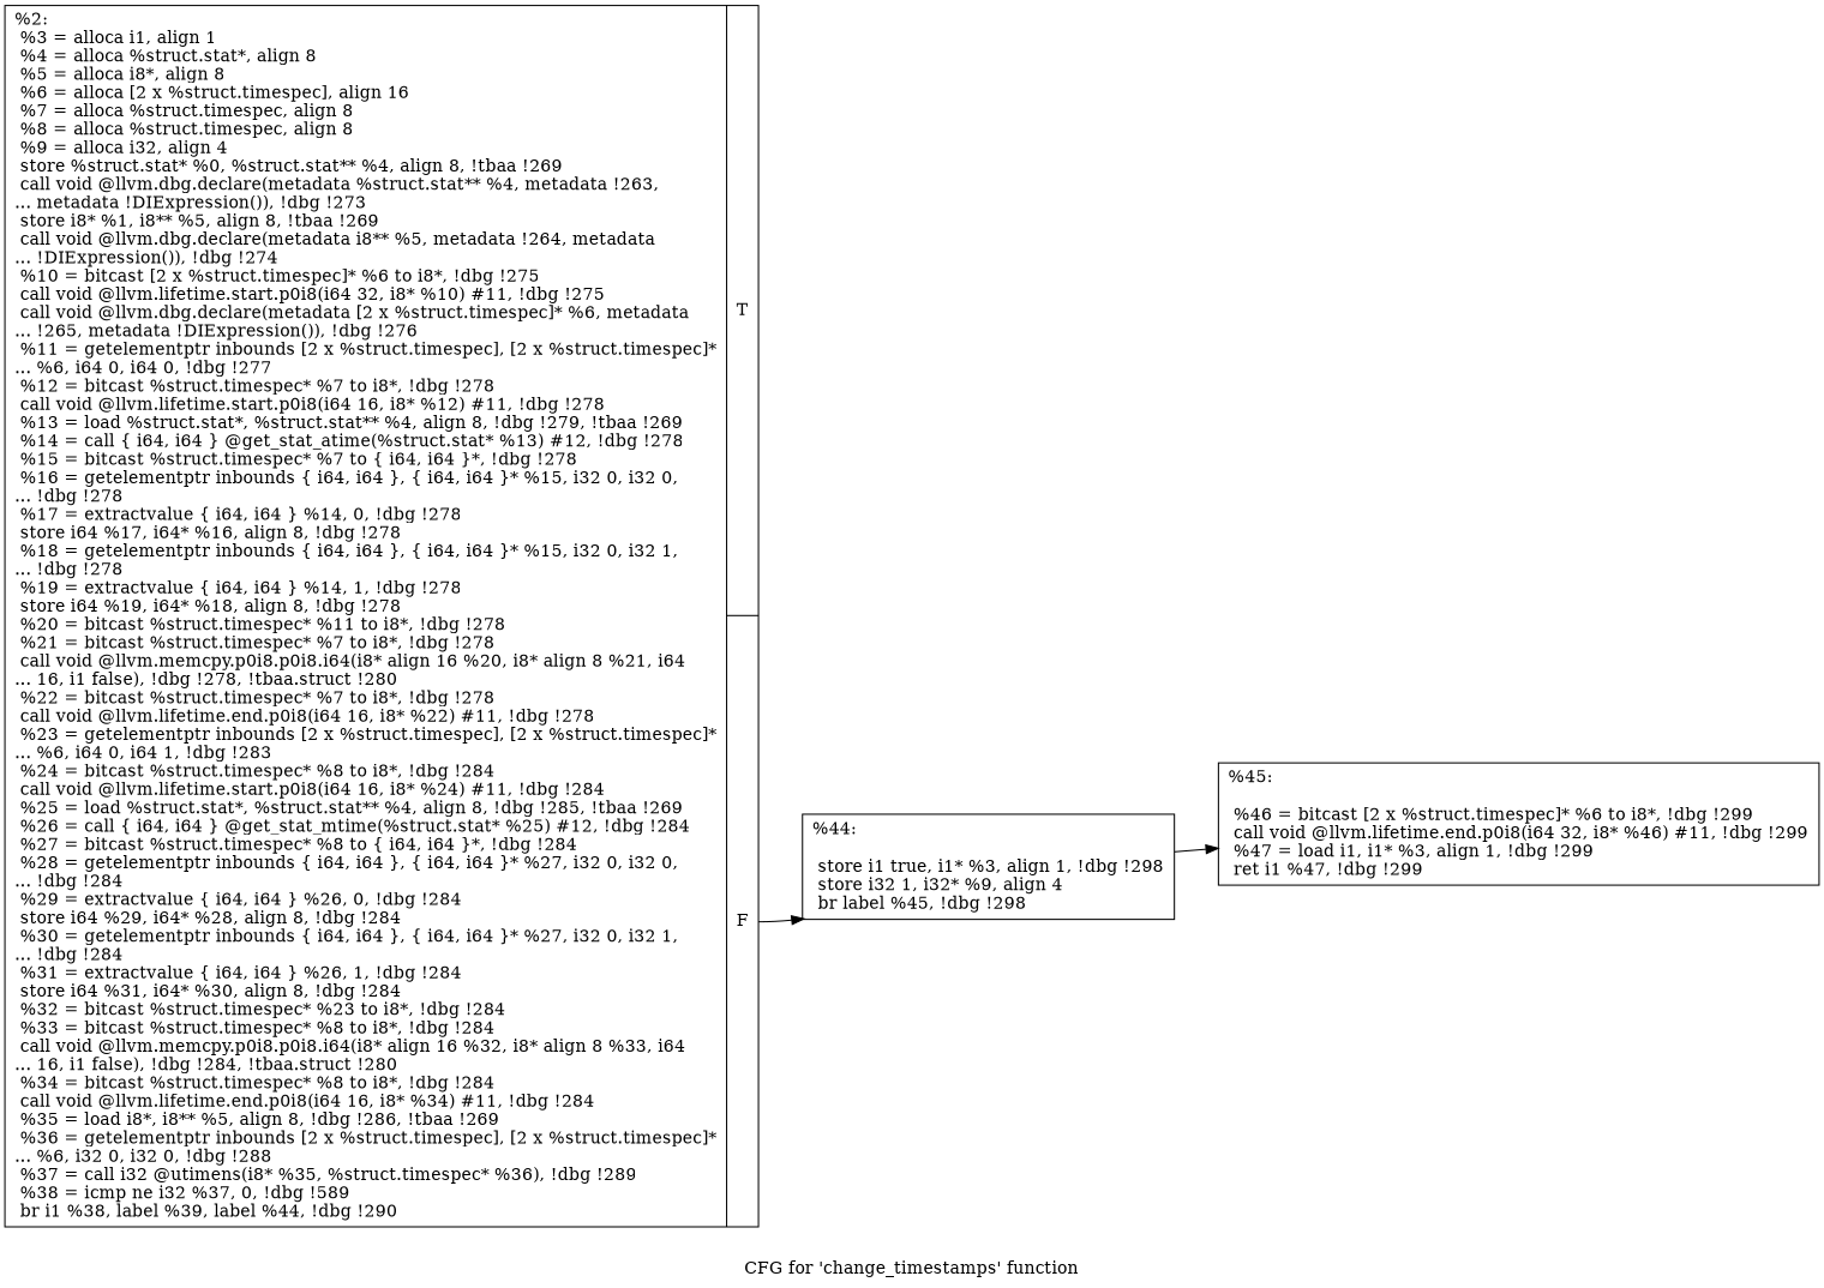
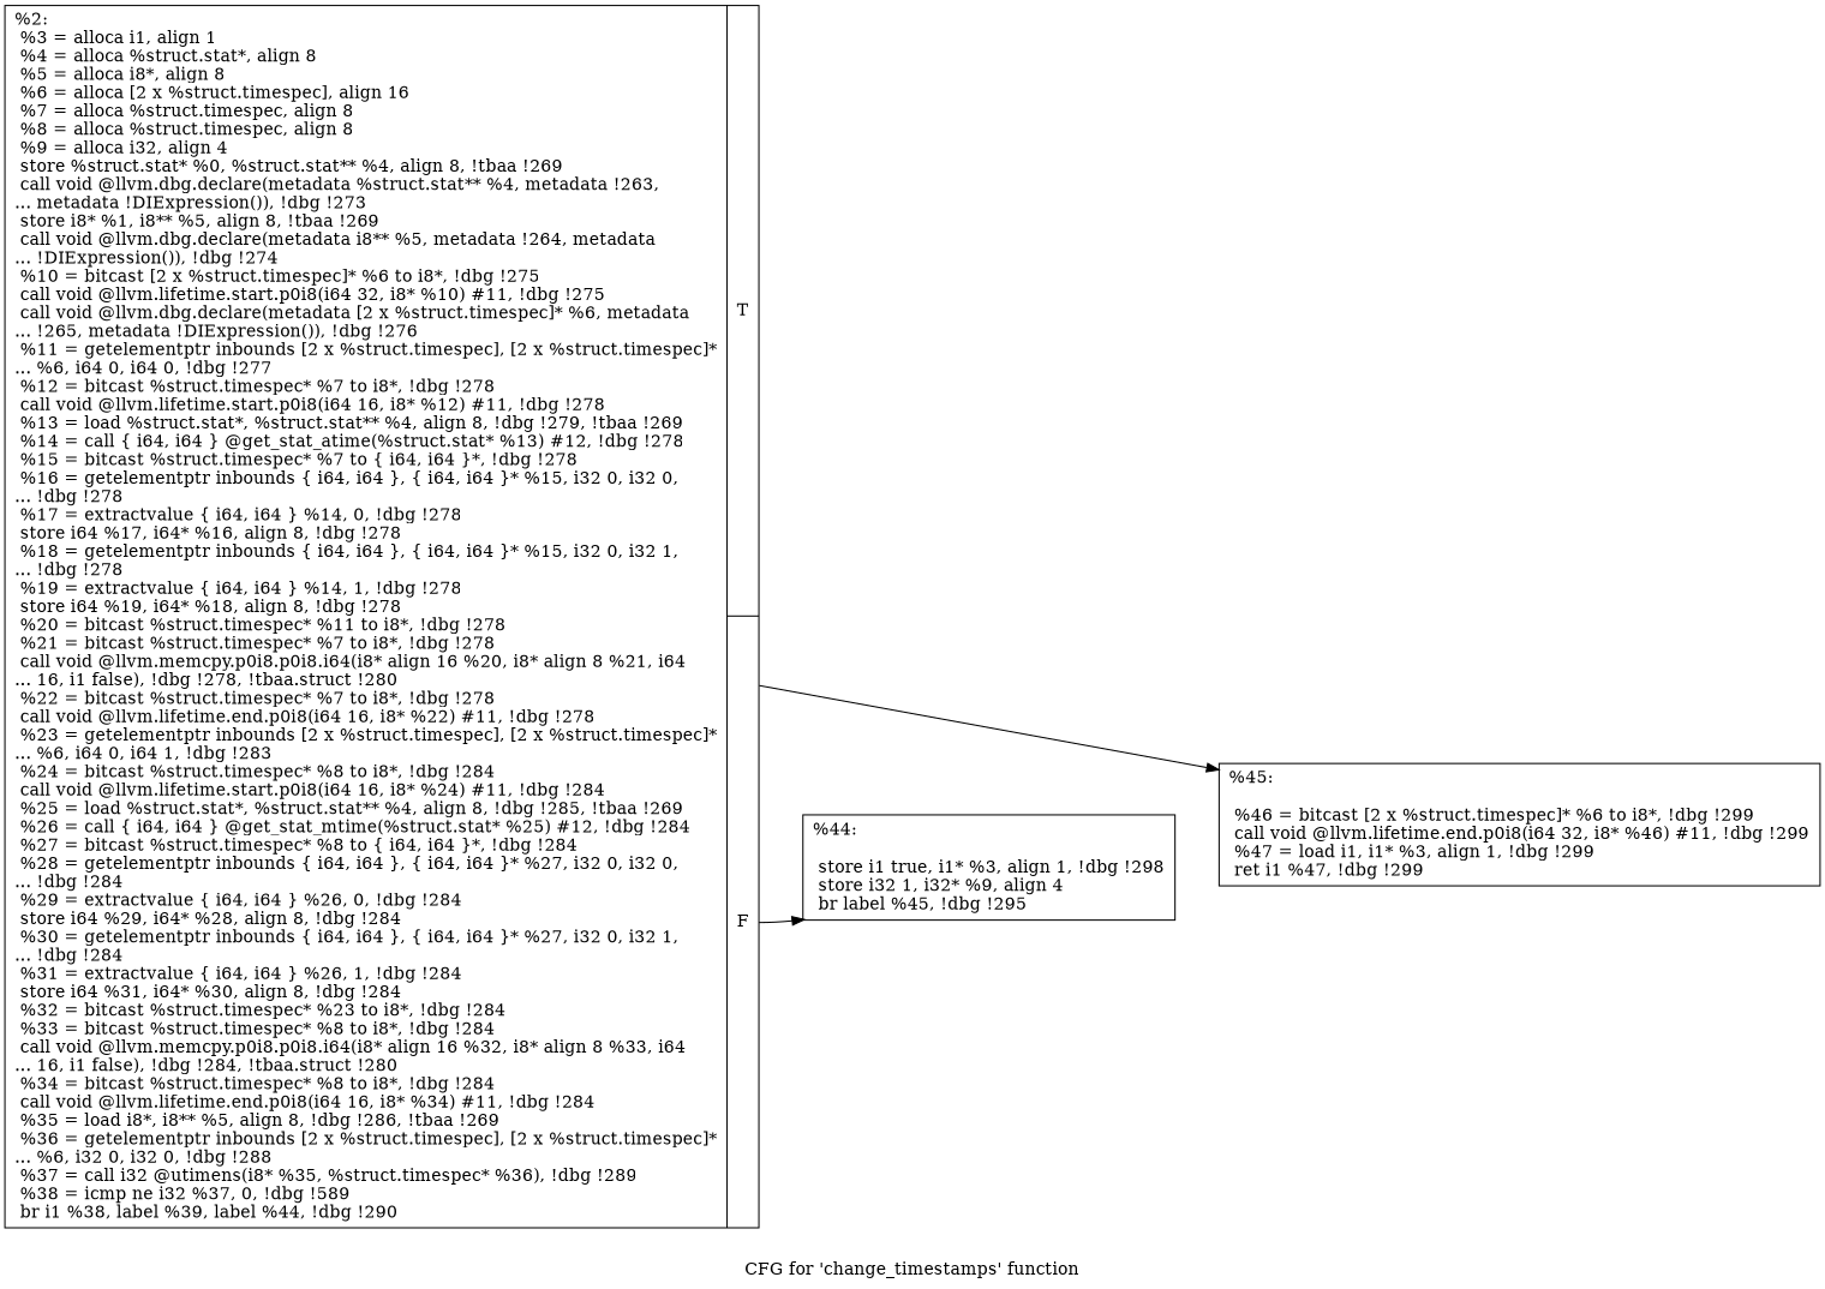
  digraph {
    label="CFG for 'change_timestamps' function"
    rankdir=LR
    node [shape=record]
    n1 [label="{%2:\l  %3 = alloca i1, align 1\l  %4 = alloca %struct.stat*, align 8\l  %5 = alloca i8*, align 8\l  %6 = alloca [2 x %struct.timespec], align 16\l  %7 = alloca %struct.timespec, align 8\l  %8 = alloca %struct.timespec, align 8\l  %9 = alloca i32, align 4\l  store %struct.stat* %0, %struct.stat** %4, align 8, !tbaa !269\l  call void @llvm.dbg.declare(metadata %struct.stat** %4, metadata !263,\l... metadata !DIExpression()), !dbg !273\l  store i8* %1, i8** %5, align 8, !tbaa !269\l  call void @llvm.dbg.declare(metadata i8** %5, metadata !264, metadata\l... !DIExpression()), !dbg !274\l  %10 = bitcast [2 x %struct.timespec]* %6 to i8*, !dbg !275\l  call void @llvm.lifetime.start.p0i8(i64 32, i8* %10) #11, !dbg !275\l  call void @llvm.dbg.declare(metadata [2 x %struct.timespec]* %6, metadata\l... !265, metadata !DIExpression()), !dbg !276\l  %11 = getelementptr inbounds [2 x %struct.timespec], [2 x %struct.timespec]*\l... %6, i64 0, i64 0, !dbg !277\l  %12 = bitcast %struct.timespec* %7 to i8*, !dbg !278\l  call void @llvm.lifetime.start.p0i8(i64 16, i8* %12) #11, !dbg !278\l  %13 = load %struct.stat*, %struct.stat** %4, align 8, !dbg !279, !tbaa !269\l  %14 = call \{ i64, i64 \} @get_stat_atime(%struct.stat* %13) #12, !dbg !278\l  %15 = bitcast %struct.timespec* %7 to \{ i64, i64 \}*, !dbg !278\l  %16 = getelementptr inbounds \{ i64, i64 \}, \{ i64, i64 \}* %15, i32 0, i32 0,\l... !dbg !278\l  %17 = extractvalue \{ i64, i64 \} %14, 0, !dbg !278\l  store i64 %17, i64* %16, align 8, !dbg !278\l  %18 = getelementptr inbounds \{ i64, i64 \}, \{ i64, i64 \}* %15, i32 0, i32 1,\l... !dbg !278\l  %19 = extractvalue \{ i64, i64 \} %14, 1, !dbg !278\l  store i64 %19, i64* %18, align 8, !dbg !278\l  %20 = bitcast %struct.timespec* %11 to i8*, !dbg !278\l  %21 = bitcast %struct.timespec* %7 to i8*, !dbg !278\l  call void @llvm.memcpy.p0i8.p0i8.i64(i8* align 16 %20, i8* align 8 %21, i64\l... 16, i1 false), !dbg !278, !tbaa.struct !280\l  %22 = bitcast %struct.timespec* %7 to i8*, !dbg !278\l  call void @llvm.lifetime.end.p0i8(i64 16, i8* %22) #11, !dbg !278\l  %23 = getelementptr inbounds [2 x %struct.timespec], [2 x %struct.timespec]*\l... %6, i64 0, i64 1, !dbg !283\l  %24 = bitcast %struct.timespec* %8 to i8*, !dbg !284\l  call void @llvm.lifetime.start.p0i8(i64 16, i8* %24) #11, !dbg !284\l  %25 = load %struct.stat*, %struct.stat** %4, align 8, !dbg !285, !tbaa !269\l  %26 = call \{ i64, i64 \} @get_stat_mtime(%struct.stat* %25) #12, !dbg !284\l  %27 = bitcast %struct.timespec* %8 to \{ i64, i64 \}*, !dbg !284\l  %28 = getelementptr inbounds \{ i64, i64 \}, \{ i64, i64 \}* %27, i32 0, i32 0,\l... !dbg !284\l  %29 = extractvalue \{ i64, i64 \} %26, 0, !dbg !284\l  store i64 %29, i64* %28, align 8, !dbg !284\l  %30 = getelementptr inbounds \{ i64, i64 \}, \{ i64, i64 \}* %27, i32 0, i32 1,\l... !dbg !284\l  %31 = extractvalue \{ i64, i64 \} %26, 1, !dbg !284\l  store i64 %31, i64* %30, align 8, !dbg !284\l  %32 = bitcast %struct.timespec* %23 to i8*, !dbg !284\l  %33 = bitcast %struct.timespec* %8 to i8*, !dbg !284\l  call void @llvm.memcpy.p0i8.p0i8.i64(i8* align 16 %32, i8* align 8 %33, i64\l... 16, i1 false), !dbg !284, !tbaa.struct !280\l  %34 = bitcast %struct.timespec* %8 to i8*, !dbg !284\l  call void @llvm.lifetime.end.p0i8(i64 16, i8* %34) #11, !dbg !284\l  %35 = load i8*, i8** %5, align 8, !dbg !286, !tbaa !269\l  %36 = getelementptr inbounds [2 x %struct.timespec], [2 x %struct.timespec]*\l... %6, i32 0, i32 0, !dbg !288\l  %37 = call i32 @utimens(i8* %35, %struct.timespec* %36), !dbg !289\l  %38 = icmp ne i32 %37, 0, !dbg !589\l  br i1 %38, label %39, label %44, !dbg !290\l|{<s0>T|<s1>F}}"]
-   n2 [label="{%44:\l\l  store i1 true, i1* %3, align 1, !dbg !298\l  store i32 1, i32* %9, align 4\l  br label %45, !dbg !298\l}"]
+   n2 [label="{%44:\l\l  store i1 true, i1* %3, align 1, !dbg !298\l  store i32 1, i32* %9, align 4\l  br label %45, !dbg !295\l}"]
    n3 [label="{%45:\l\l  %46 = bitcast [2 x %struct.timespec]* %6 to i8*, !dbg !299\l  call void @llvm.lifetime.end.p0i8(i64 32, i8* %46) #11, !dbg !299\l  %47 = load i1, i1* %3, align 1, !dbg !299\l  ret i1 %47, !dbg !299\l}"]
    n1 -> n2 [tailport=s1]
-   n2 -> n3
+   n1 -> n3
  }
